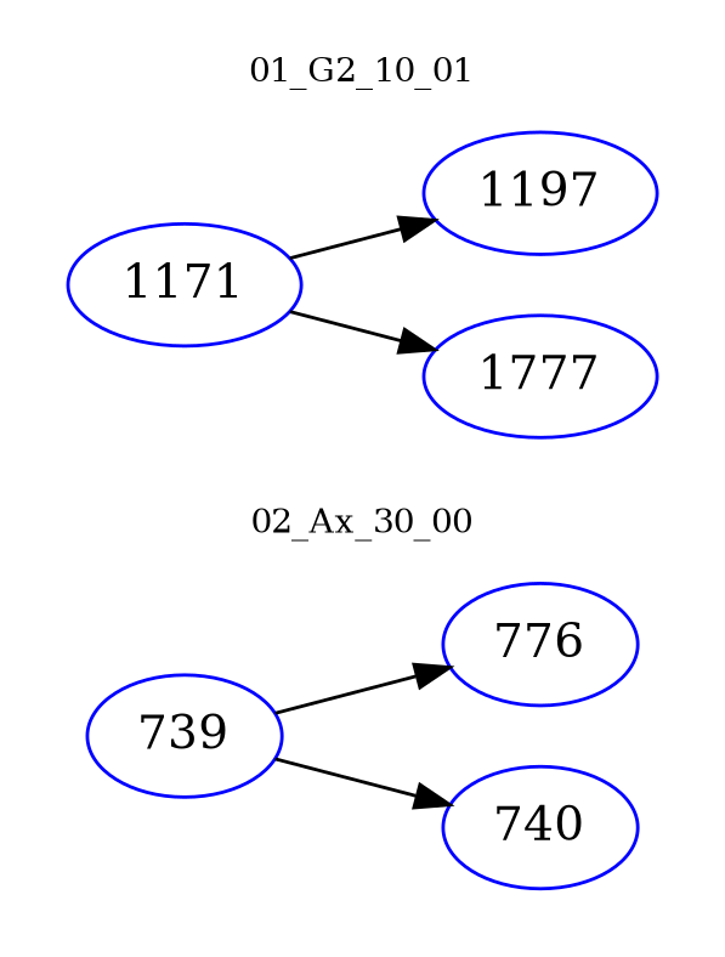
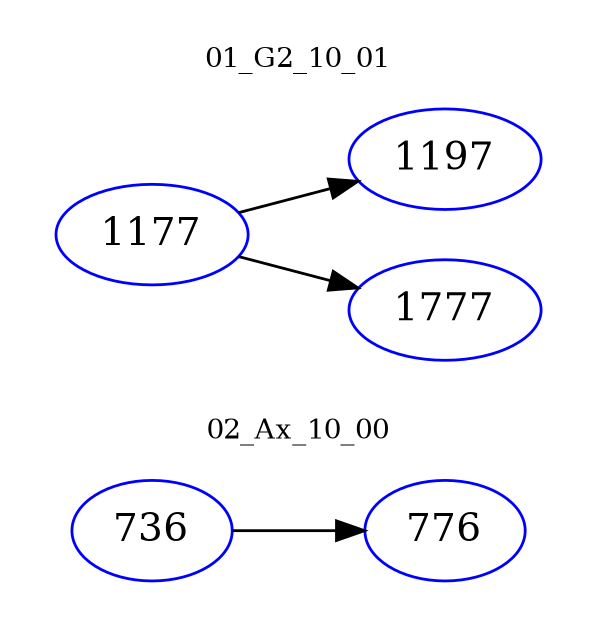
  digraph {
    rankdir=LR
    node [color=blue]
    edge [color=black]
-   n1 [label=739]
-   n2 [label=740]
+   n1 [label=736]
    n3 [label=776]
-   n4 [label=1171]
+   n4 [label=1177]
    n5 [label=1777]
    n6 [label=1197]
    subgraph cluster_1 {
      color=white
      fontsize=10
-     label="02_Ax_30_00"
+     label="02_Ax_10_00"
      n1
-     n2
      n3
    }
    subgraph cluster_2 {
      color=white
      fontsize=10
      label="01_G2_10_01"
      n4
      n5
      n6
    }
-   n1 -> n2
    n1 -> n3
    n4 -> n5
    n4 -> n6
  }
